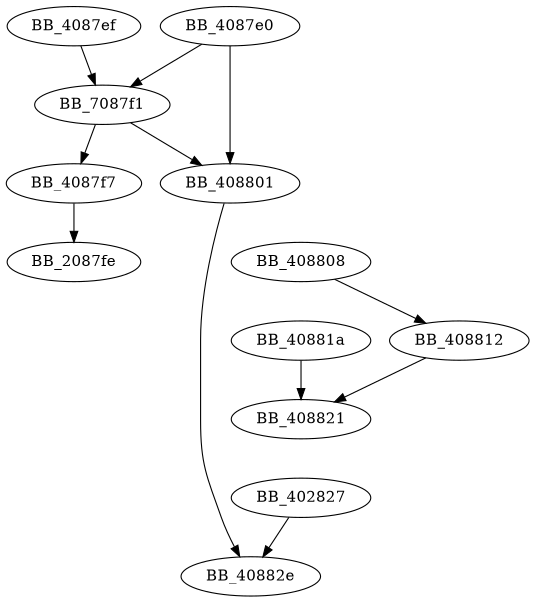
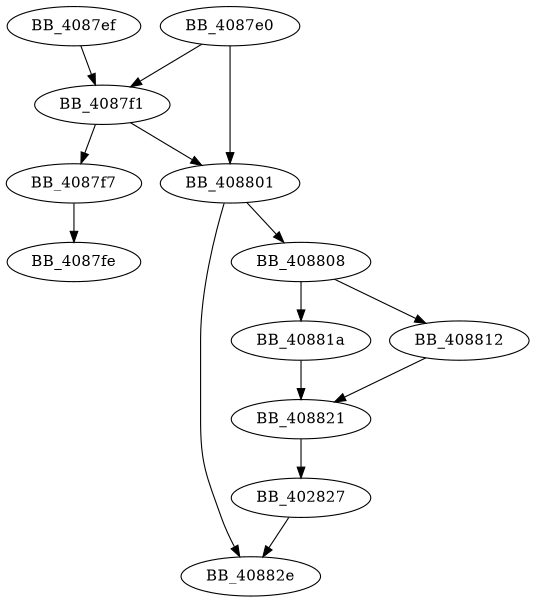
  digraph {
    BB_4087e0
-   BB_4087f1 [label=BB_7087f1]
+   BB_4087f1
    BB_408801
    BB_4087ef
    BB_4087f7
-   BB_4087fe [label=BB_2087fe]
+   BB_4087fe
    BB_408808
    BB_40882e
    BB_408812
    BB_40881a
    BB_408821
    n12 [label=BB_402827]
    BB_4087e0 -> BB_4087f1
    BB_4087e0 -> BB_408801
    BB_4087f1 -> BB_408801
    BB_4087f1 -> BB_4087f7
+   BB_408801 -> BB_408808
    BB_408801 -> BB_40882e
    BB_4087ef -> BB_4087f1
    BB_4087f7 -> BB_4087fe
    BB_408808 -> BB_408812
+   BB_408808 -> BB_40881a
    BB_408812 -> BB_408821
    BB_40881a -> BB_408821
+   BB_408821 -> n12
    n12 -> BB_40882e
  }
